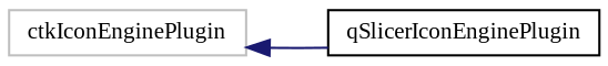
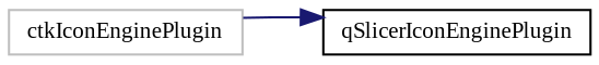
  digraph {
    rankdir=LR
    fontname="Liberation Serif"
    node [fontname="Liberation Serif" fontsize=10 shape=record]
    n1 [color=grey75 height=0.2 label=ctkIconEnginePlugin width=0.4]
    n2 [color=black height=0.2 label=qSlicerIconEnginePlugin width=0.4]
-   n1 -> n2 [color=midnightblue dir=back fontname="Liberation Serif" fontsize=10 labelfontname=Helvetica labelfontsize=10 style=solid]
+   n2 -> n1 [color=midnightblue dir=back fontname="Liberation Serif" fontsize=10 labelfontname=Helvetica labelfontsize=10 style=solid]
  }
